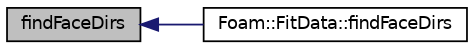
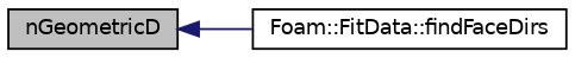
  digraph {
    rankdir=LR
    node [color=black fontname=Helvetica fontsize=10 shape=record]
-   n1 [fillcolor=grey75 fontcolor=black height=0.2 label=findFaceDirs style=filled width=0.4]
+   n1 [fillcolor=grey75 fontcolor=black height=0.2 label=nGeometricD style=filled width=0.4]
    n2 [height=0.2 label="Foam::FitData::findFaceDirs" width=0.4]
    n1 -> n2 [color=midnightblue dir=back fontname=Helvetica fontsize=10 labelfontname=Helvetica labelfontsize=10 style=solid]
  }
